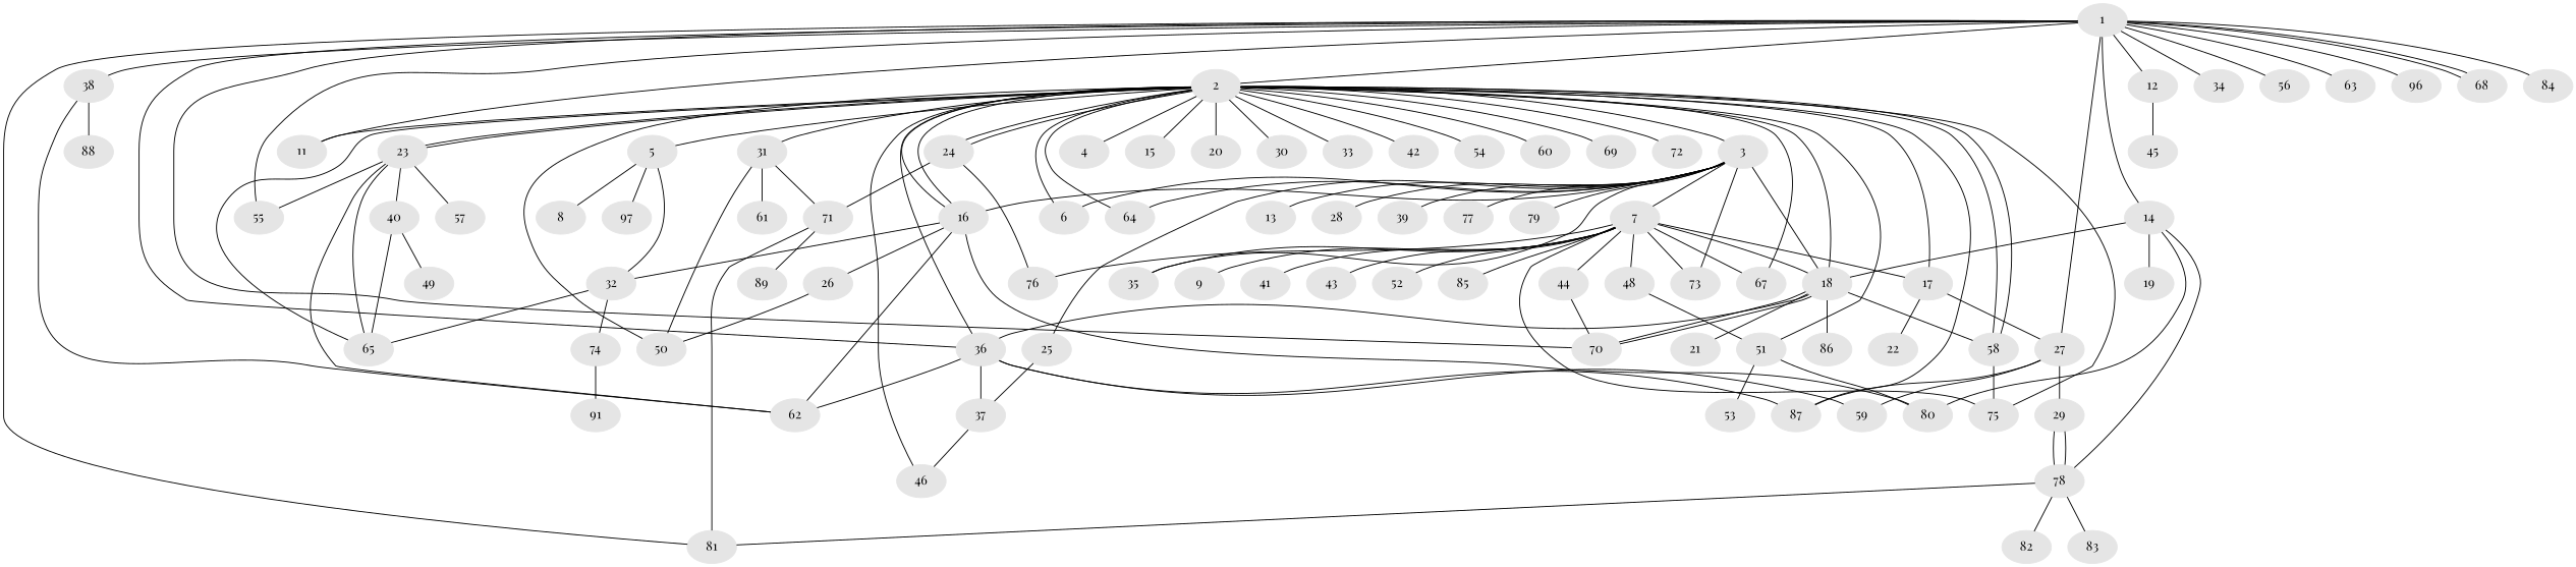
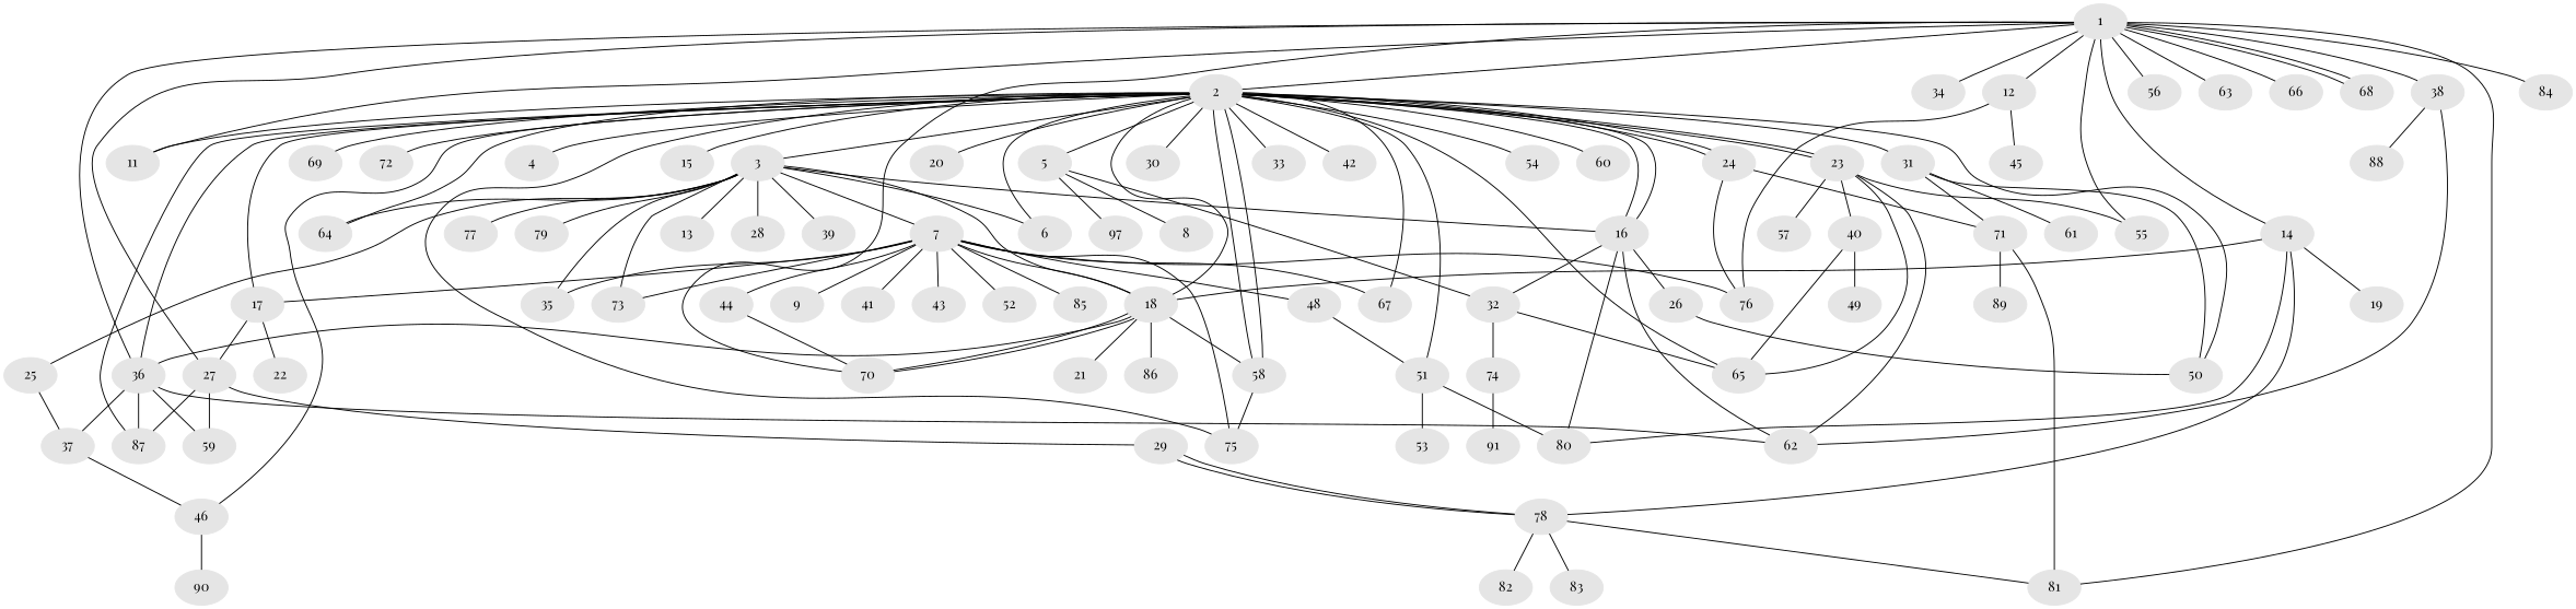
  graph {
    fontname="Playfair Display"
    node [color=gray90 fontname="Playfair Display" style=filled]
    edge [fontname="Playfair Display"]
    1
    2
    11
    12
    14
    27
    34
    36
    38
    55
    56
    63
-   66 [label=96]
+   66
    68
    70
    81
    84
    3
    4
    5
    6
    15
    16
    17
    18
    20
    23
    24
    30
    31
    33
    42
    46
    50
    51
    54
    58
    60
    64
    65
    67
    69
    72
    75
    87
    45
    76
    19
    78
    80
    29
    59
    62
    37
    88
    7
    13
    25
    28
    35
    39
    77
    79
    73
    8
    32
    n67 [label=97]
    26
    22
    21
    86
    40
    57
    71
    61
+   90
    53
    9
    41
    43
    44
    48
    52
    85
    74
    82
    83
    49
    89
    91
    1 -- 2
    1 -- 11
    1 -- 12
    1 -- 14
    1 -- 27
    1 -- 34
    1 -- 36
    1 -- 38
    1 -- 55
    1 -- 56
    1 -- 63
    1 -- 66
    1 -- 68
    1 -- 68
    1 -- 70
    1 -- 81
    1 -- 84
    2 -- 11
    2 -- 36
    2 -- 3
    2 -- 4
    2 -- 5
    2 -- 6
    2 -- 15
    2 -- 16
    2 -- 16
    2 -- 17
    2 -- 18
    2 -- 20
    2 -- 23
    2 -- 23
    2 -- 24
    2 -- 24
    2 -- 30
    2 -- 31
    2 -- 33
    2 -- 42
    2 -- 46
    2 -- 50
    2 -- 51
    2 -- 54
    2 -- 58
    2 -- 58
    2 -- 60
    2 -- 64
    2 -- 65
    2 -- 67
    2 -- 69
    2 -- 72
    2 -- 75
    2 -- 87
    12 -- 45
+   12 -- 76
    14 -- 18
    14 -- 19
    14 -- 78
    14 -- 80
    27 -- 87
    27 -- 29
    27 -- 59
    36 -- 87
    36 -- 59
    36 -- 62
    36 -- 37
    38 -- 62
    38 -- 88
    3 -- 6
    3 -- 16
    3 -- 18
    3 -- 64
    3 -- 7
    3 -- 13
    3 -- 25
    3 -- 28
    3 -- 35
    3 -- 39
    3 -- 77
    3 -- 79
    3 -- 73
    5 -- 8
    5 -- 32
    5 -- n67
    16 -- 80
    16 -- 62
    16 -- 32
    16 -- 26
    17 -- 27
    17 -- 22
    18 -- 36
    18 -- 70
    18 -- 70
    18 -- 58
    18 -- 21
    18 -- 86
    23 -- 55
    23 -- 65
    23 -- 62
    23 -- 40
    23 -- 57
    24 -- 76
    24 -- 71
    31 -- 50
    31 -- 71
    31 -- 61
+   46 -- 90
    51 -- 80
    51 -- 53
    58 -- 75
    78 -- 81
    78 -- 82
    78 -- 83
    29 -- 78
    29 -- 78
    37 -- 46
    7 -- 17
    7 -- 18
    7 -- 67
    7 -- 75
    7 -- 76
    7 -- 35
    7 -- 73
    7 -- 9
    7 -- 41
    7 -- 43
    7 -- 44
    7 -- 48
    7 -- 52
    7 -- 85
    25 -- 37
    32 -- 65
    32 -- 74
    26 -- 50
    40 -- 65
    40 -- 49
    71 -- 81
    71 -- 89
    44 -- 70
    48 -- 51
    74 -- 91
  }
